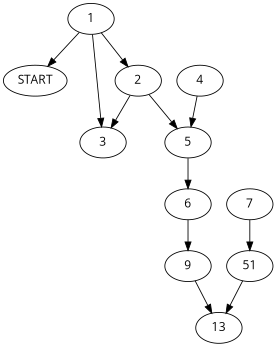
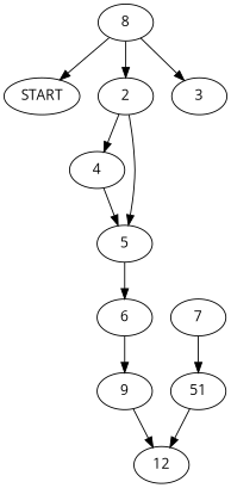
  digraph {
    fontname="Open Sans"
    node [fontname="Open Sans"]
    edge [fontname="Open Sans"]
    n1 [label=START]
-   1
+   1 [label=8]
    2
    3
    4
    5
    6
    9
    n9 [label=51]
    7
-   12 [label=13]
+   12
    1 -> n1
    1 -> 2
    1 -> 3
-   2 -> 3
+   2 -> 4
    2 -> 5
    4 -> 5
    5 -> 6
    6 -> 9
    9 -> 12
    n9 -> 12
    7 -> n9
  }
